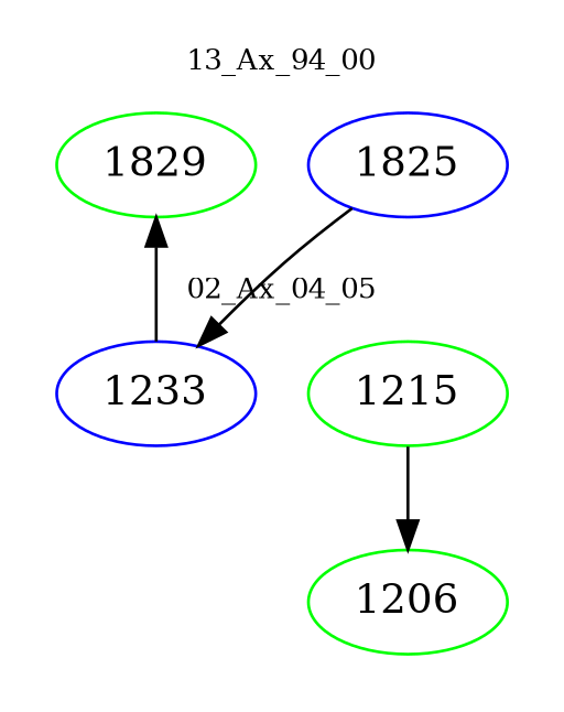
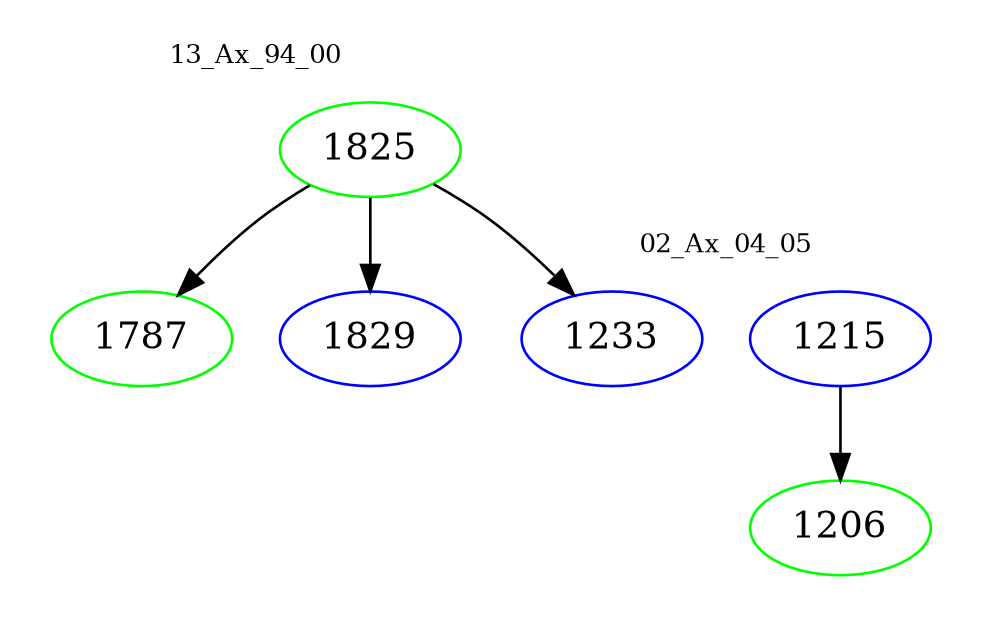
  digraph {
    node [color=green]
    edge [color=black]
-   n1 [color=blue label=1825]
-   n3 [label=1829]
-   n4 [label=1215]
+   n1 [label=1825]
+   n2 [label=1787]
+   n3 [color=blue label=1829]
+   n4 [color=blue label=1215]
    n5 [label=1206]
    n6 [color=blue label=1233]
    subgraph cluster_1 {
      color=white
      fontsize=10
      label="13_Ax_94_00"
      n1
+     n2
      n3
    }
    subgraph cluster_2 {
      color=white
      fontsize=10
      label="02_Ax_04_05"
      n4
      n5
      n6
    }
-   n6 -> n3
+   n1 -> n2
+   n1 -> n3
    n1 -> n6
    n4 -> n5
  }
